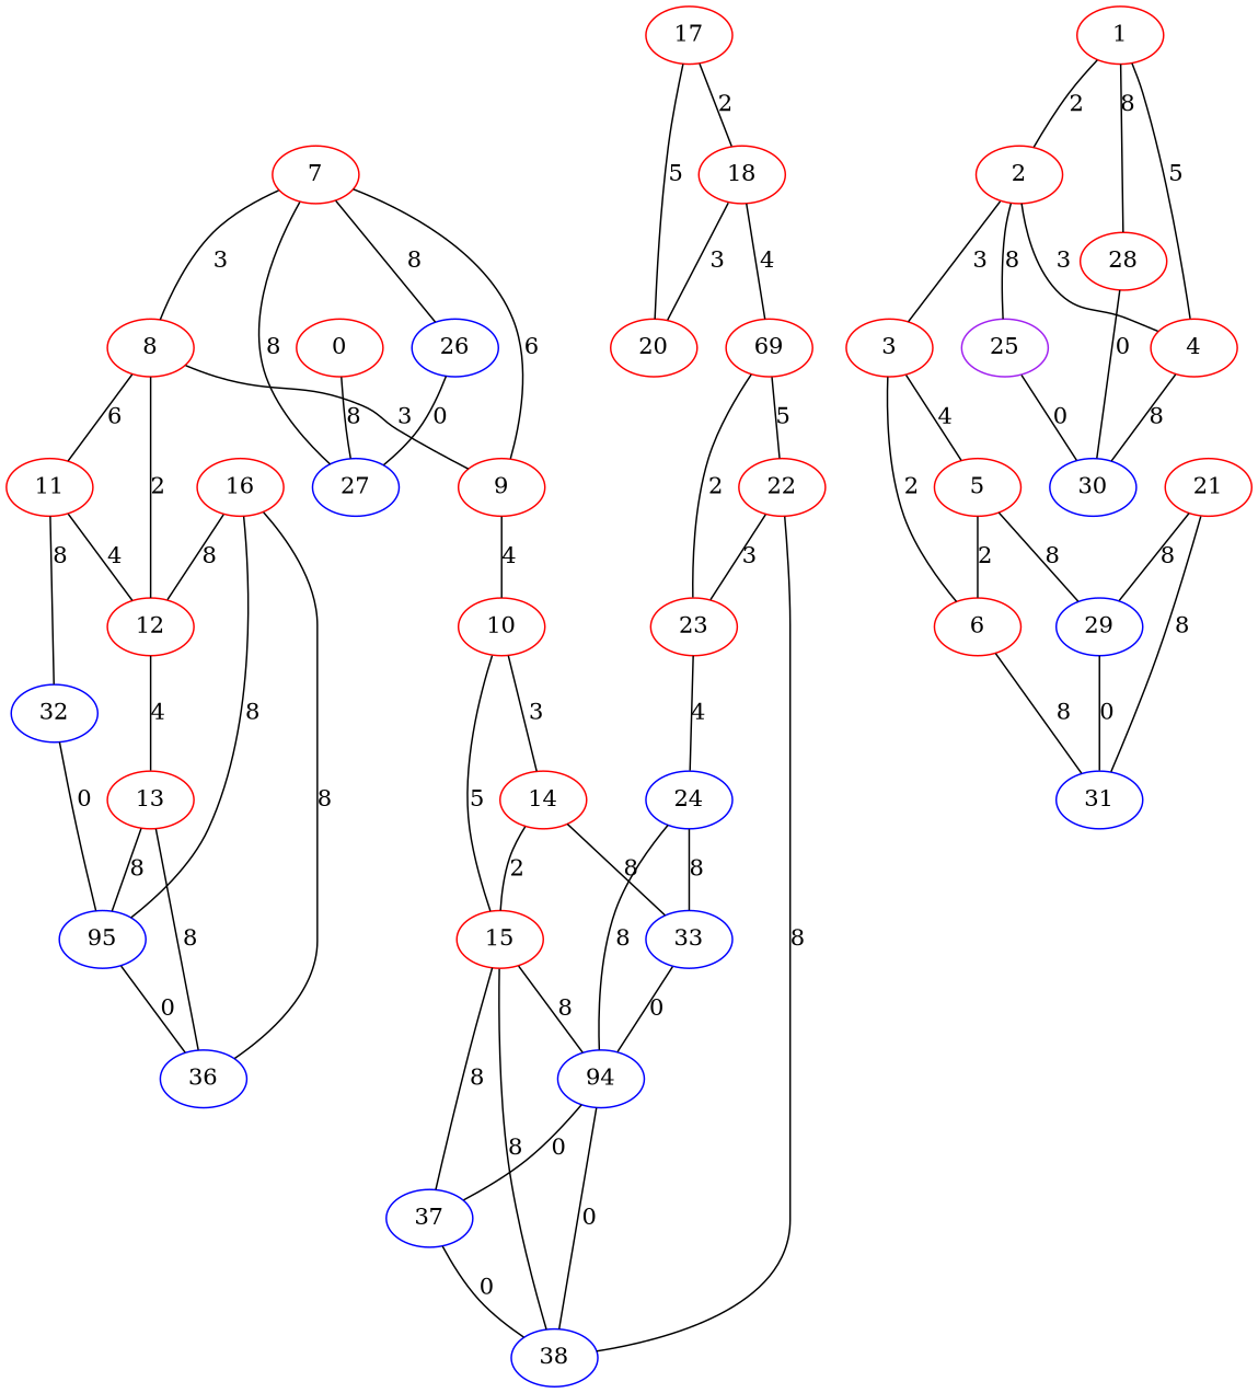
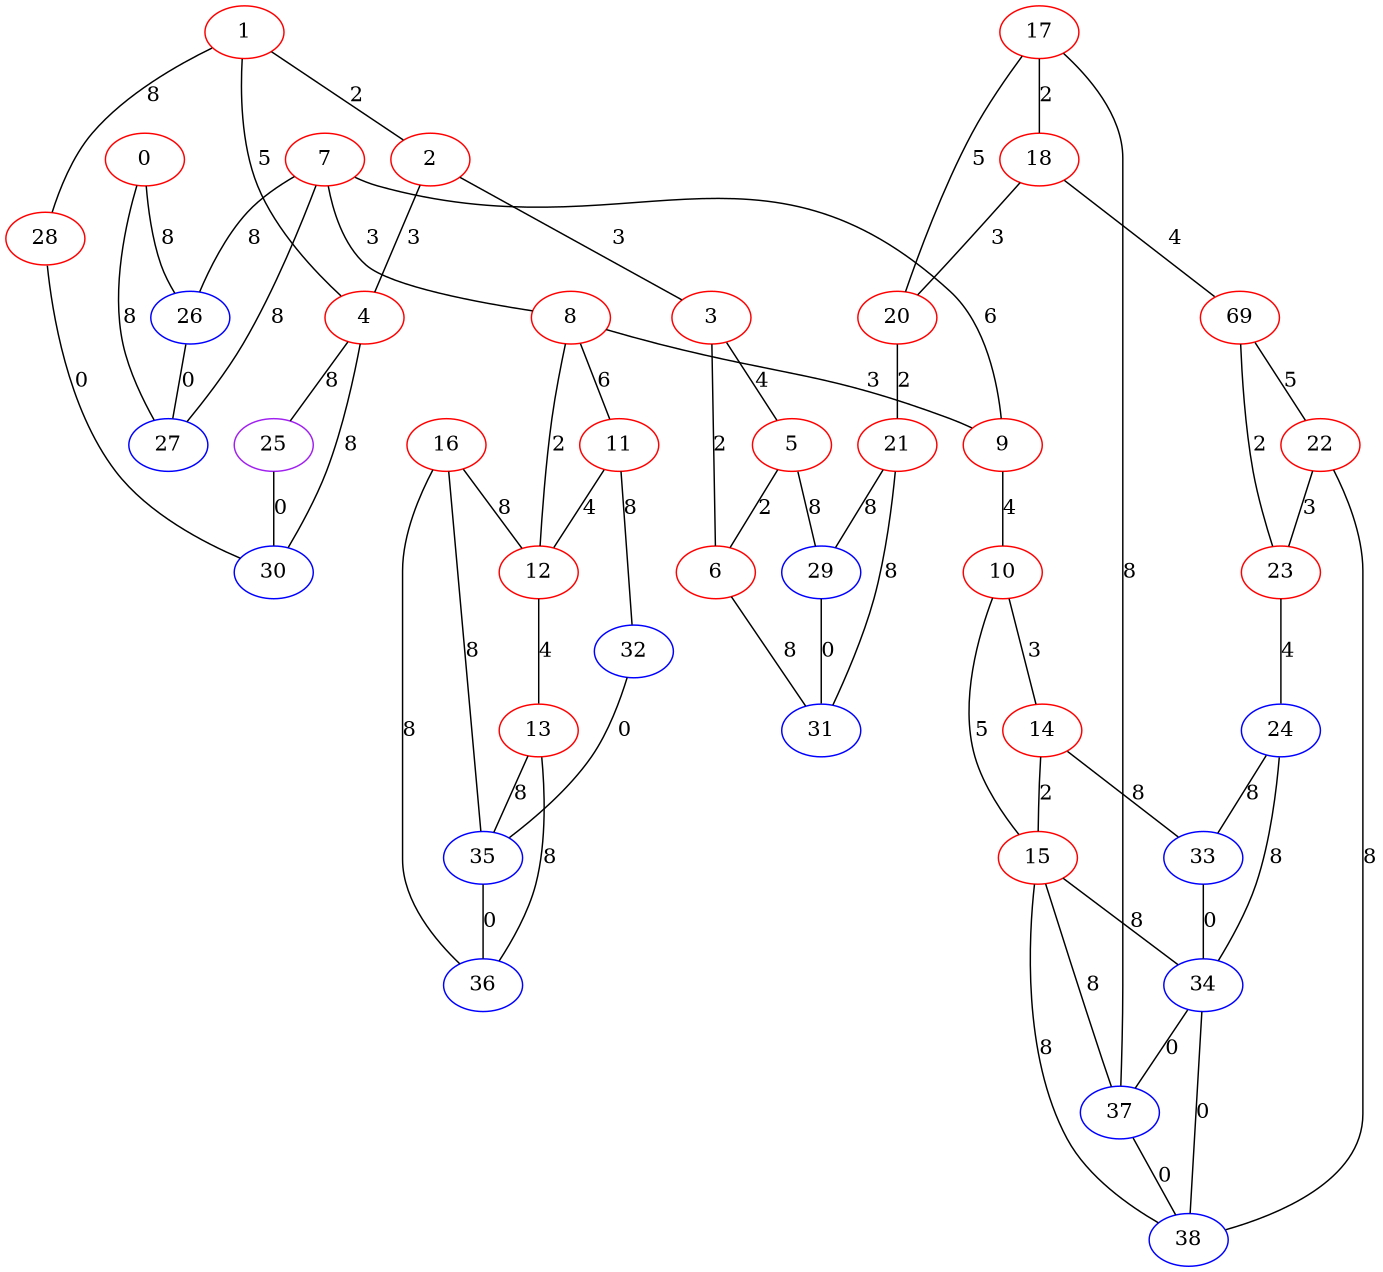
  graph {
    node [color=red weight=1]
    26 [color=blue weight=3]
    0
    27 [color=blue weight=3]
    1
    2
    4
    28 [weight=3]
    3
    25 [color=purple weight=4]
    30 [color=blue weight=3]
    5
    6
    29 [color=blue weight=3]
    31 [color=blue weight=3]
    7
    8
    9
    11
    12
    10
    32 [color=blue weight=3]
    13
    14
    15
    33 [color=blue weight=3]
-   34 [color=blue weight=3 label=94]
+   34 [color=blue weight=3]
    37 [color=blue weight=3]
    38 [color=blue weight=3]
-   35 [color=blue weight=3 label=95]
+   35 [color=blue weight=3]
    36 [color=blue weight=3]
    16
    17
    18
    20
    n35 [label=69]
    21
    22
    23
    24 [color=blue]
    26 -- 27 [label=0]
+   0 -- 26 [label=8]
    0 -- 27 [label=8]
    1 -- 2 [label=2]
    1 -- 4 [label=5]
    1 -- 28 [label=8]
    2 -- 4 [label=3]
    2 -- 3 [label=3]
-   2 -- 25 [label=8]
+   4 -- 25 [label=8]
    4 -- 30 [label=8]
    28 -- 30 [label=0]
    3 -- 5 [label=4]
    3 -- 6 [label=2]
    25 -- 30 [label=0]
    5 -- 6 [label=2]
    5 -- 29 [label=8]
    6 -- 31 [label=8]
    29 -- 31 [label=0]
    7 -- 26 [label=8]
    7 -- 27 [label=8]
    7 -- 8 [label=3]
    7 -- 9 [label=6]
    8 -- 9 [label=3]
    8 -- 11 [label=6]
    8 -- 12 [label=2]
    9 -- 10 [label=4]
    11 -- 12 [label=4]
    11 -- 32 [label=8]
    12 -- 13 [label=4]
    10 -- 14 [label=3]
    10 -- 15 [label=5]
    32 -- 35 [label=0]
    13 -- 35 [label=8]
    13 -- 36 [label=8]
    14 -- 15 [label=2]
    14 -- 33 [label=8]
    15 -- 34 [label=8]
    15 -- 37 [label=8]
    15 -- 38 [label=8]
    33 -- 34 [label=0]
    34 -- 37 [label=0]
    34 -- 38 [label=0]
    37 -- 38 [label=0]
    35 -- 36 [label=0]
    16 -- 12 [label=8]
    16 -- 35 [label=8]
    16 -- 36 [label=8]
+   17 -- 37 [label=8]
    17 -- 18 [label=2]
    17 -- 20 [label=5]
    18 -- 20 [label=3]
    18 -- n35 [label=4]
+   20 -- 21 [label=2]
    n35 -- 22 [label=5]
    n35 -- 23 [label=2]
    21 -- 29 [label=8]
    21 -- 31 [label=8]
    22 -- 38 [label=8]
    22 -- 23 [label=3]
    23 -- 24 [label=4]
    24 -- 33 [label=8]
    24 -- 34 [label=8]
  }
